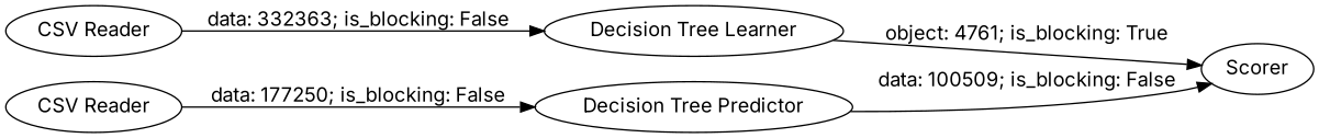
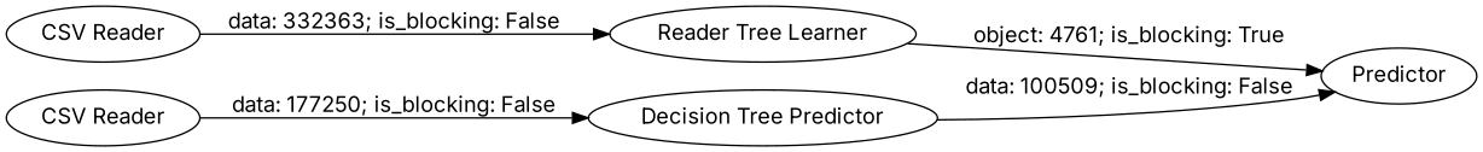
  digraph {
    fontname=Inter
    rankdir=LR
    node [fontname=Inter]
    edge [fontname=Inter]
-   n1 [label=Scorer]
+   n1 [label=Predictor]
    n2 [label="CSV Reader"]
-   n3 [label="Decision Tree Learner"]
+   n3 [label="Reader Tree Learner"]
    n4 [label="Decision Tree Predictor"]
    n5 [label="CSV Reader"]
    n2 -> n3 [label="data: 332363; is_blocking: False"]
    n3 -> n1 [label="object: 4761; is_blocking: True"]
    n4 -> n1 [label="data: 100509; is_blocking: False"]
    n5 -> n4 [label="data: 177250; is_blocking: False"]
  }
